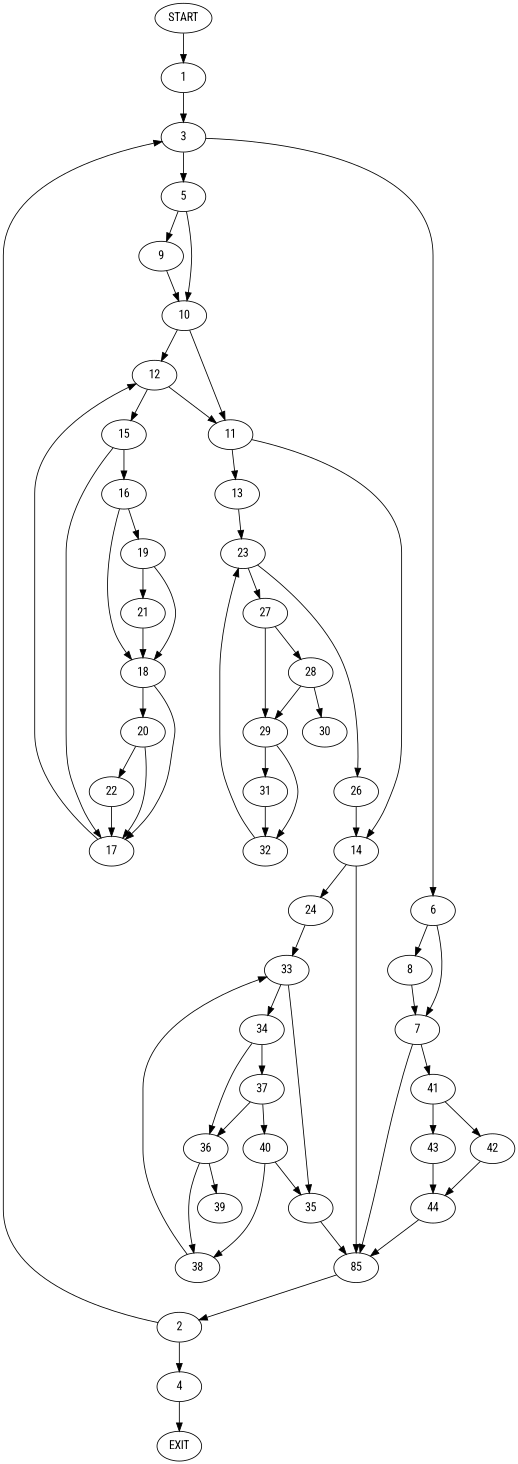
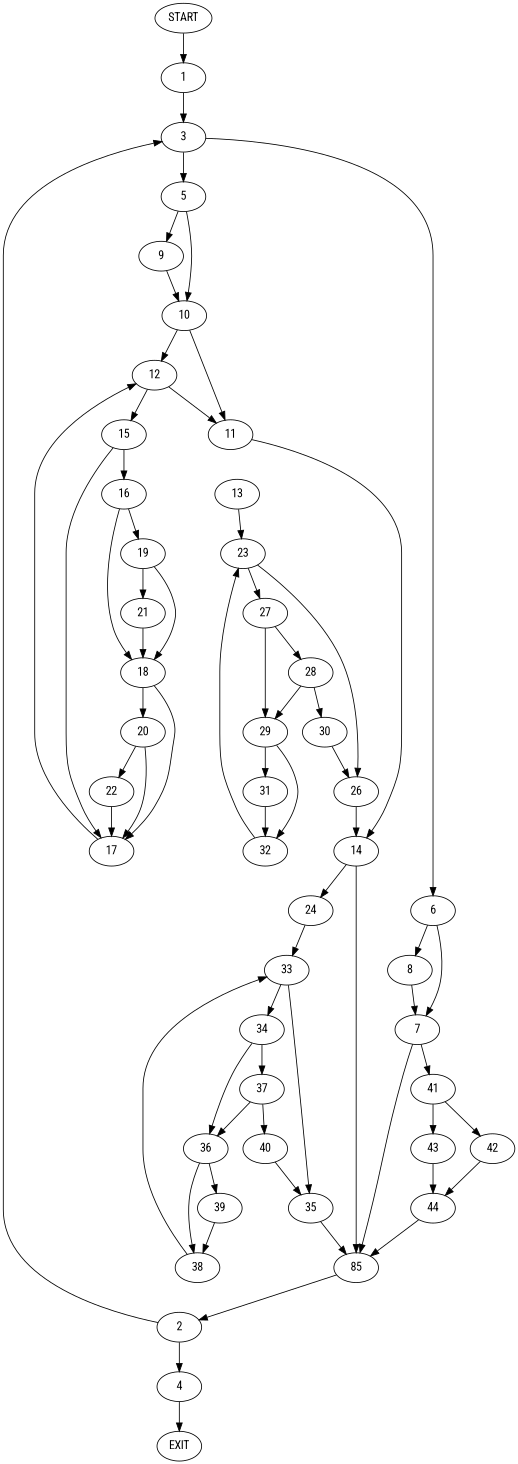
  digraph {
    fontname="Roboto Condensed"
    node [fontname="Roboto Condensed"]
    edge [fontname="Roboto Condensed"]
    n1 [label=START]
    1
    3
    n4 [label=EXIT]
    2
    4
    5
    6
    9
    10
    7
    8
    11
    12
    n15 [label=85]
    41
    42
    43
    13
    14
    15
    23
    24
    16
    17
    26
    27
    33
    18
    19
    20
    21
    22
    28
    29
    34
    35
    30
    31
    32
    36
    37
    38
    39
    40
    44
    n1 -> 1
    1 -> 3
    3 -> 5
    3 -> 6
    2 -> 3
    2 -> 4
    4 -> n4
    5 -> 9
    5 -> 10
    6 -> 7
    6 -> 8
    9 -> 10
    10 -> 11
    10 -> 12
    7 -> n15
    7 -> 41
    8 -> 7
-   11 -> 13
    11 -> 14
    12 -> 11
    12 -> 15
    n15 -> 2
    41 -> 42
    41 -> 43
    42 -> 44
    43 -> 44
    13 -> 23
    14 -> n15
    14 -> 24
    15 -> 16
    15 -> 17
    23 -> 26
    23 -> 27
    24 -> 33
    16 -> 18
    16 -> 19
    17 -> 12
    26 -> 14
    27 -> 28
    27 -> 29
    33 -> 34
    33 -> 35
    18 -> 17
    18 -> 20
    19 -> 18
    19 -> 21
    20 -> 17
    20 -> 22
    21 -> 18
    22 -> 17
    28 -> 29
    28 -> 30
    29 -> 31
    29 -> 32
    34 -> 36
    34 -> 37
    35 -> n15
+   30 -> 26
    31 -> 32
    32 -> 23
    36 -> 38
    36 -> 39
    37 -> 36
    37 -> 40
    38 -> 33
-   40 -> 38
+   39 -> 38
    40 -> 35
    44 -> n15
  }
